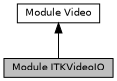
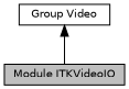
  digraph {
    rankdir=TB
    node [color=black fontname=Helvetica fontsize=10 shape=box style=filled]
-   n1 [fillcolor=white height=0.2 label="Module Video" width=0.4]
+   n1 [fillcolor=white height=0.2 label="Group Video" width=0.4]
    n2 [fillcolor=grey75 fontcolor=black height=0.2 label="Module ITKVideoIO" width=0.4]
    n1 -> n2 [dir=back fontname=Helvetica fontsize=10 labelfontname=Helvetica labelfontsize=10 shape=plaintext style=solid]
  }
